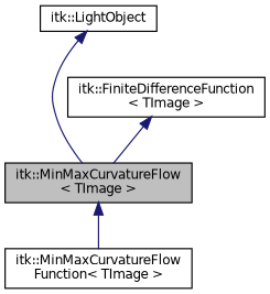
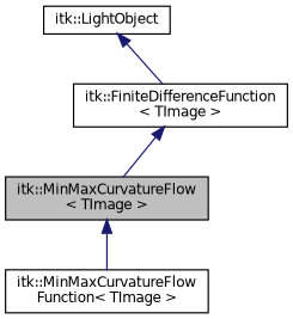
  digraph {
    node [color=black fillcolor=white fontname=Helvetica fontsize=10 shape=record style=filled]
    edge [color=midnightblue dir=back fontname=Helvetica fontsize=10 labelfontname=Helvetica labelfontsize=10 style=solid]
    n1 [fillcolor=grey75 fontcolor=black height=0.2 label="itk::MinMaxCurvatureFlow\l\< TImage \>" width=0.4]
    n2 [height=0.2 label="itk::MinMaxCurvatureFlow\lFunction\< TImage \>" width=0.4]
    n3 [height=0.2 label="itk::FiniteDifferenceFunction\l\< TImage \>" width=0.4]
    n4 [height=0.2 label="itk::LightObject" width=0.4]
    n1 -> n2
    n3 -> n1
-   n4 -> n1
+   n4 -> n3
  }
